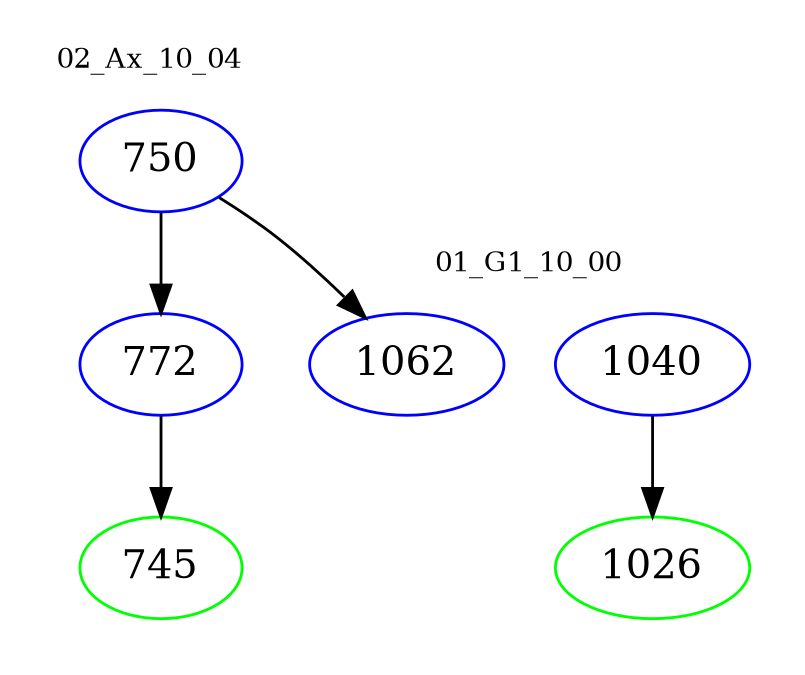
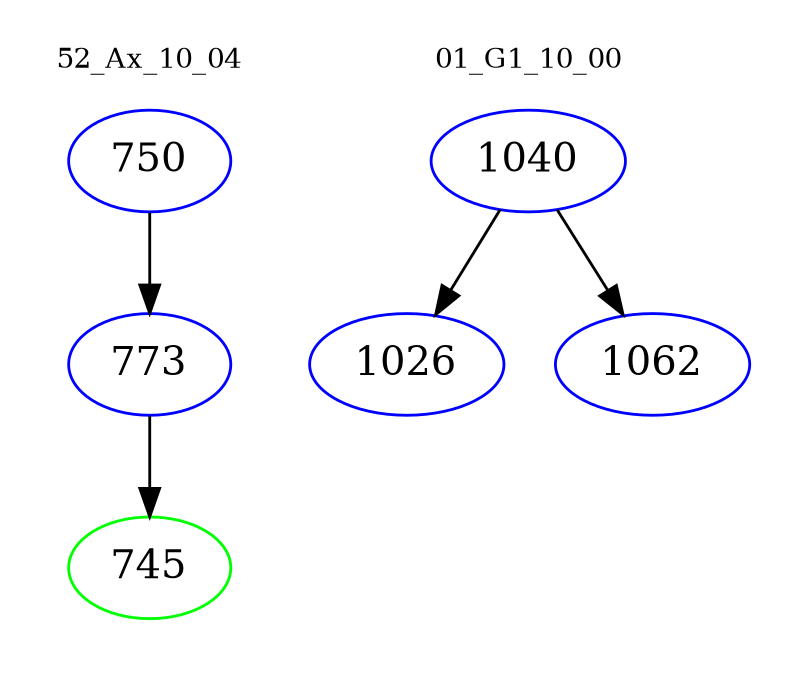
  digraph {
    node [color=blue]
    edge [color=black]
    n1 [label=750]
    n2 [color=green label=745]
-   n3 [label=772]
+   n3 [label=773]
    n4 [label=1040]
-   n5 [color=green label=1026]
+   n5 [label=1026]
    n6 [label=1062]
    subgraph cluster_1 {
      color=white
      fontsize=10
-     label="02_Ax_10_04"
+     label="52_Ax_10_04"
      n1
      n2
      n3
    }
    subgraph cluster_2 {
      color=white
      fontsize=10
      label="01_G1_10_00"
      n4
      n5
      n6
    }
    n1 -> n3
    n3 -> n2
    n4 -> n5
-   n1 -> n6
+   n4 -> n6
  }
